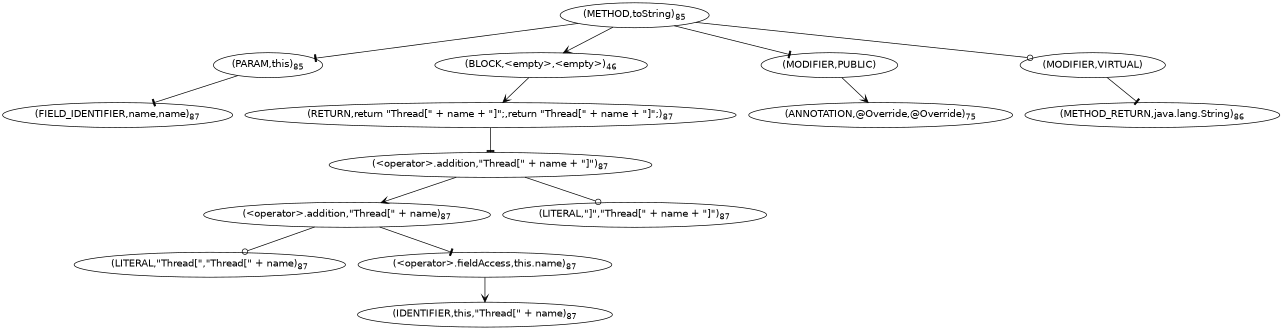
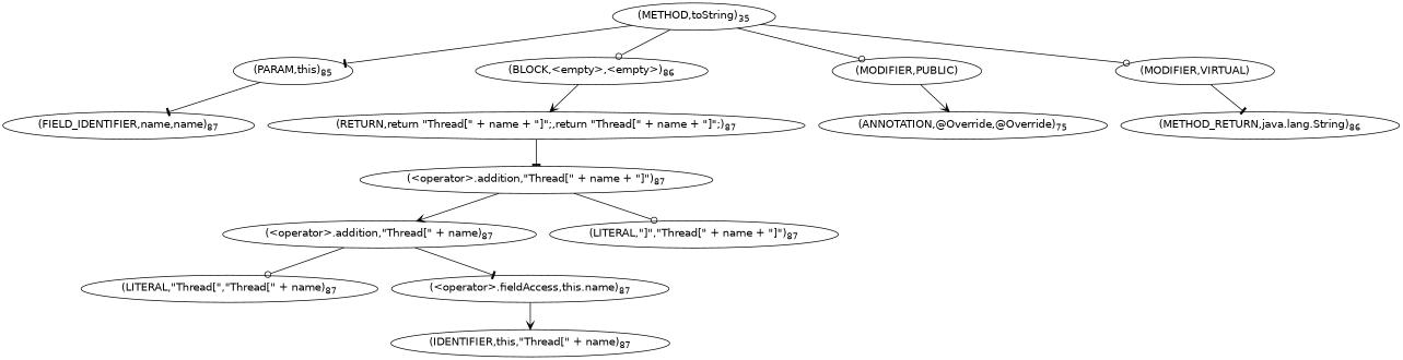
  digraph {
    fontname="DejaVu Sans"
    node [fontname="DejaVu Sans"]
    edge [arrowhead=tee fontname="DejaVu Sans"]
-   n1 [label=<(METHOD,toString)<SUB>85</SUB>>]
+   n1 [label=<(METHOD,toString)<SUB>35</SUB>>]
    n2 [label=<(PARAM,this)<SUB>85</SUB>>]
-   n3 [label=<(BLOCK,&lt;empty&gt;,&lt;empty&gt;)<SUB>46</SUB>>]
+   n3 [label=<(BLOCK,&lt;empty&gt;,&lt;empty&gt;)<SUB>86</SUB>>]
    n4 [label=<(MODIFIER,PUBLIC)>]
    n5 [label=<(MODIFIER,VIRTUAL)>]
    n6 [label=<(FIELD_IDENTIFIER,name,name)<SUB>87</SUB>>]
    n7 [label=<(RETURN,return &quot;Thread[&quot; + name + &quot;]&quot;;,return &quot;Thread[&quot; + name + &quot;]&quot;;)<SUB>87</SUB>>]
    n8 [label=<(ANNOTATION,@Override,@Override)<SUB>75</SUB>>]
    n9 [label=<(METHOD_RETURN,java.lang.String)<SUB>86</SUB>>]
    n10 [label=<(&lt;operator&gt;.addition,&quot;Thread[&quot; + name + &quot;]&quot;)<SUB>87</SUB>>]
    n11 [label=<(&lt;operator&gt;.addition,&quot;Thread[&quot; + name)<SUB>87</SUB>>]
    n12 [label=<(LITERAL,&quot;]&quot;,&quot;Thread[&quot; + name + &quot;]&quot;)<SUB>87</SUB>>]
    n13 [label=<(LITERAL,&quot;Thread[&quot;,&quot;Thread[&quot; + name)<SUB>87</SUB>>]
    n14 [label=<(&lt;operator&gt;.fieldAccess,this.name)<SUB>87</SUB>>]
    n15 [label=<(IDENTIFIER,this,&quot;Thread[&quot; + name)<SUB>87</SUB>>]
    n1 -> n2
-   n1 -> n3 [arrowhead=vee]
-   n1 -> n4
+   n1 -> n3 [arrowhead=odot]
+   n1 -> n4 [arrowhead=odot]
    n1 -> n5 [arrowhead=odot]
    n2 -> n6
    n3 -> n7 [arrowhead=vee]
    n4 -> n8 [arrowhead=vee]
    n5 -> n9
    n7 -> n10
    n10 -> n11 [arrowhead=vee]
    n10 -> n12 [arrowhead=odot]
    n11 -> n13 [arrowhead=odot]
    n11 -> n14
    n14 -> n15 [arrowhead=vee]
  }
